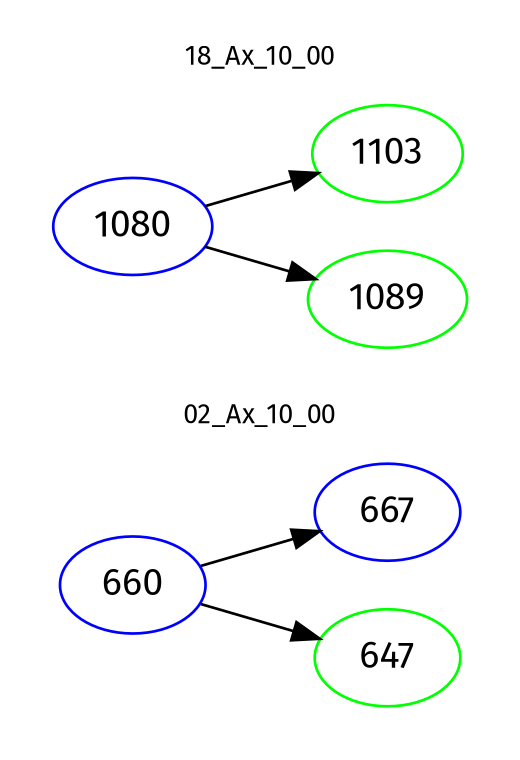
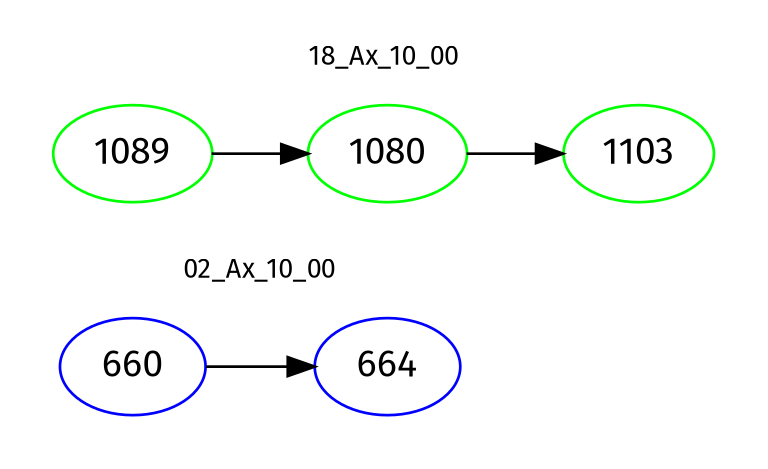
  digraph {
    fontname="Fira Sans"
    rankdir=LR
    node [color=blue fontname="Fira Sans"]
    edge [color=black fontname="Fira Sans"]
    n1 [label=660]
-   n2 [color=green label=647]
-   n3 [label=667]
+   n3 [label=664]
    n4 [color=green label=1089]
-   n5 [label=1080]
+   n5 [color=green label=1080]
    n6 [color=green label=1103]
    subgraph cluster_1 {
      color=white
      fontsize=10
      label="02_Ax_10_00"
      n1
-     n2
      n3
    }
    subgraph cluster_2 {
      color=white
      fontsize=10
      label="18_Ax_10_00"
      n4
      n5
      n6
    }
-   n1 -> n2
    n1 -> n3
-   n5 -> n4
+   n4 -> n5
    n5 -> n6
  }
